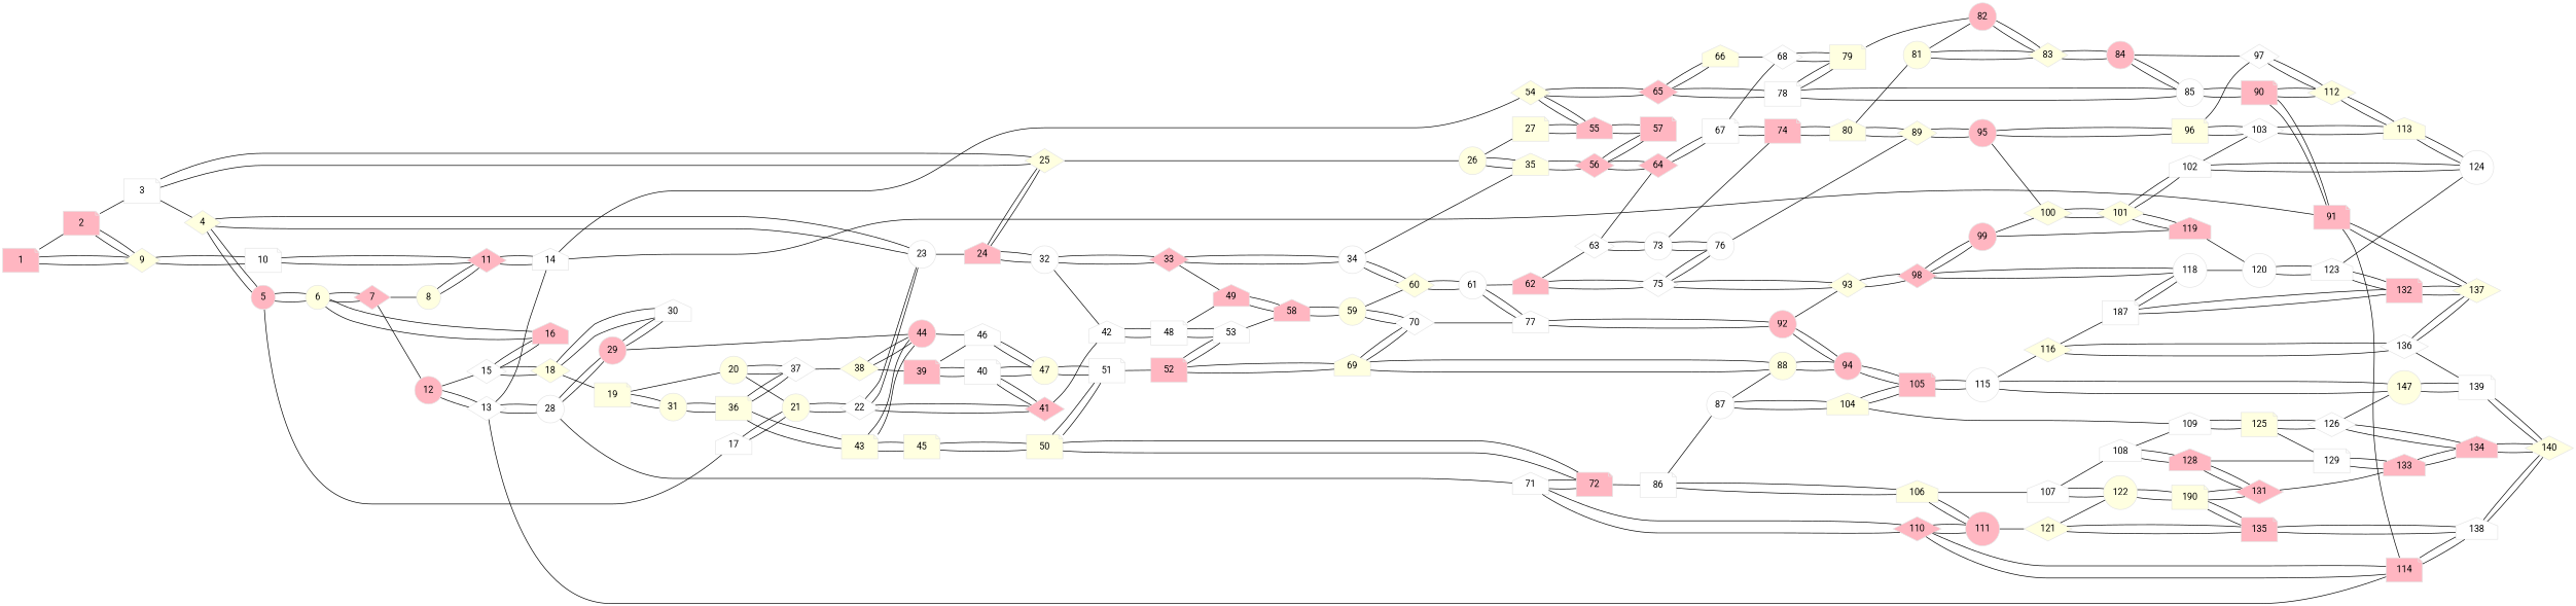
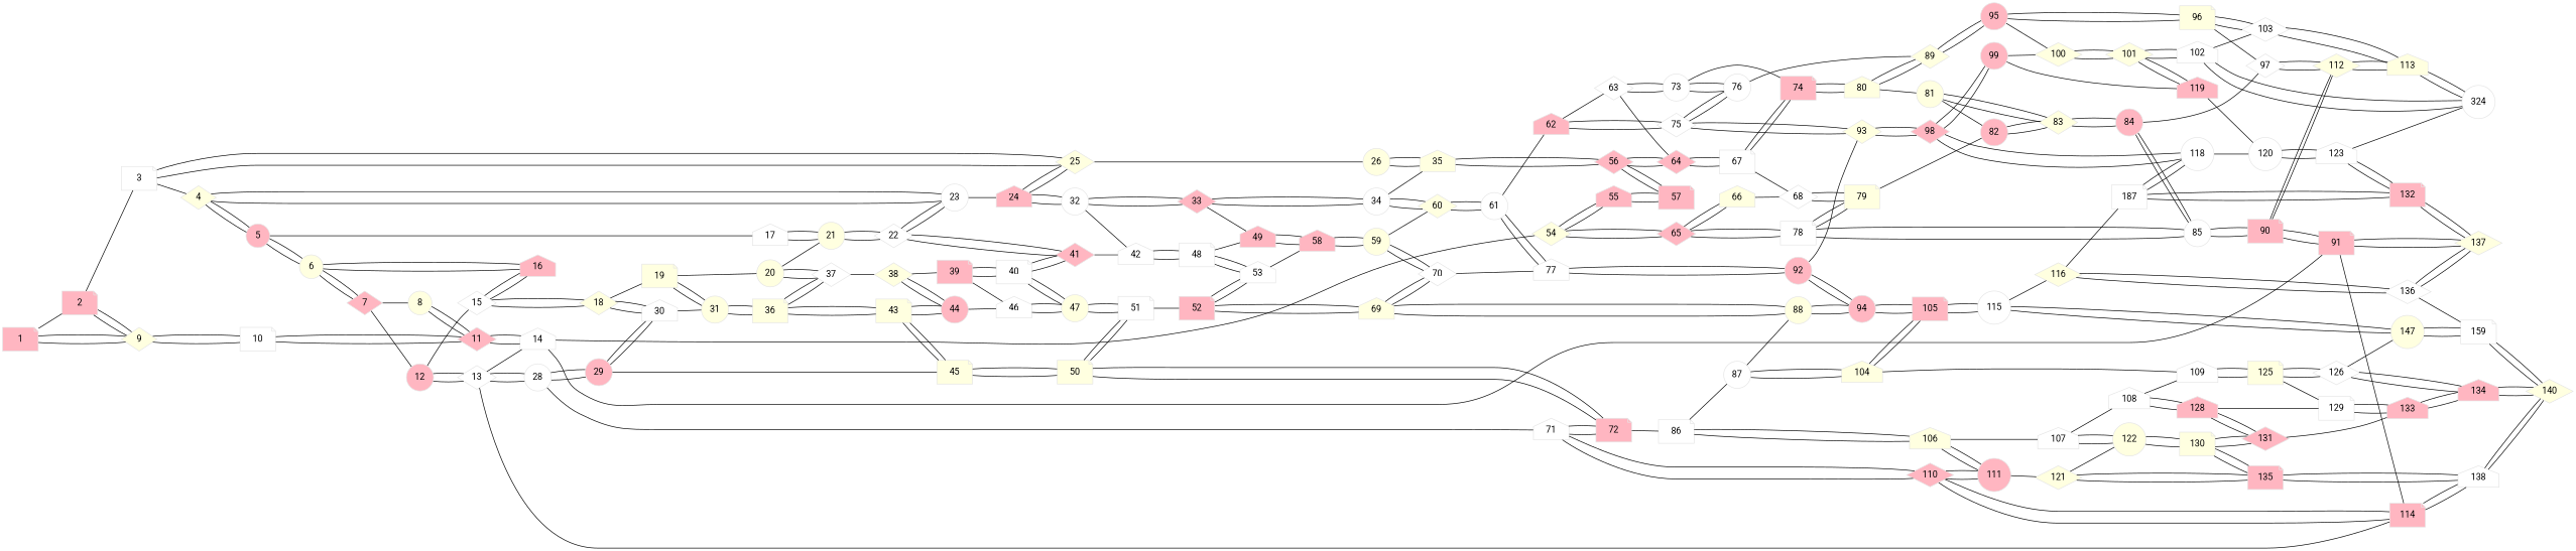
  graph {
    fontname=Roboto
    rankdir=LR
    node [color=gray90 fillcolor=white fontname=Roboto shape=diamond style=filled]
    edge [fontname=Roboto]
    1 [fillcolor=lightpink shape=note]
    2 [fillcolor=lightpink shape=note]
    9 [fillcolor=lightyellow]
    3 [shape=note]
    10 [shape=note]
    4 [fillcolor=lightyellow]
    25 [fillcolor=lightyellow]
    5 [fillcolor=lightpink shape=circle]
    23 [shape=circle]
    26 [fillcolor=lightyellow shape=circle]
    6 [fillcolor=lightyellow shape=circle]
    17 [shape=house]
    24 [fillcolor=lightpink shape=house]
    7 [fillcolor=lightpink]
    16 [fillcolor=lightpink shape=house]
    21 [fillcolor=lightyellow shape=circle]
    8 [fillcolor=lightyellow shape=circle]
    12 [fillcolor=lightpink shape=circle]
    11 [fillcolor=lightpink]
    13
    15
    14 [shape=house]
-   27 [fillcolor=lightyellow shape=note]
    55 [fillcolor=lightpink shape=house]
    54 [fillcolor=lightyellow]
    91 [fillcolor=lightpink shape=note]
    28 [shape=circle]
    114 [fillcolor=lightpink shape=note]
    18 [fillcolor=lightyellow]
    29 [fillcolor=lightpink shape=circle]
    71 [shape=house]
    138 [shape=house]
    65 [fillcolor=lightpink]
    137 [fillcolor=lightyellow]
    19 [fillcolor=lightyellow shape=note]
    30 [shape=house]
    22
    20 [fillcolor=lightyellow shape=circle]
    31 [fillcolor=lightyellow shape=circle]
    37
    36 [fillcolor=lightyellow shape=note]
    38 [fillcolor=lightyellow]
    41 [fillcolor=lightpink]
    42 [shape=house]
    32 [shape=circle]
    33 [fillcolor=lightpink]
    35 [fillcolor=lightyellow shape=house]
    56 [fillcolor=lightpink]
    57 [fillcolor=lightpink shape=note]
    45 [fillcolor=lightyellow shape=note]
    72 [fillcolor=lightpink shape=note]
    110 [fillcolor=lightpink]
    50 [fillcolor=lightyellow shape=note]
    43 [fillcolor=lightyellow shape=note]
    34 [shape=circle]
    49 [fillcolor=lightpink shape=house]
    48 [shape=note]
    60 [fillcolor=lightyellow]
    58 [fillcolor=lightpink shape=house]
    61 [shape=circle]
    64 [fillcolor=lightpink]
    44 [fillcolor=lightpink shape=circle]
    39 [fillcolor=lightpink shape=note]
    40 [shape=note]
    46 [shape=house]
    47 [fillcolor=lightyellow shape=circle]
    51 [shape=note]
    53 [shape=house]
    52 [fillcolor=lightpink shape=note]
    59 [fillcolor=lightyellow shape=circle]
    86 [shape=note]
    69 [fillcolor=lightyellow shape=house]
    70
    88 [fillcolor=lightyellow shape=circle]
    66 [fillcolor=lightyellow shape=house]
    78 [shape=note]
    67 [shape=note]
    77 [shape=house]
    62 [fillcolor=lightpink shape=house]
    63
    75
    92 [fillcolor=lightpink shape=circle]
    73 [shape=circle]
    76 [shape=circle]
    93 [fillcolor=lightyellow]
    74 [fillcolor=lightpink shape=note]
    68
    79 [fillcolor=lightyellow shape=note]
    85 [shape=circle]
    80 [fillcolor=lightyellow shape=house]
    82 [fillcolor=lightpink shape=circle]
    94 [fillcolor=lightpink shape=circle]
    111 [fillcolor=lightpink shape=circle]
    87 [shape=circle]
    106 [fillcolor=lightyellow shape=house]
    89 [fillcolor=lightyellow]
    81 [fillcolor=lightyellow shape=circle]
    98 [fillcolor=lightpink]
    95 [fillcolor=lightpink shape=circle]
    90 [fillcolor=lightpink shape=note]
    83 [fillcolor=lightyellow]
    84 [fillcolor=lightpink shape=circle]
    97
    112 [fillcolor=lightyellow]
    104 [fillcolor=lightyellow shape=house]
    107 [shape=house]
    105 [fillcolor=lightpink shape=note]
    109 [shape=house]
    96 [fillcolor=lightyellow shape=note]
    100 [fillcolor=lightyellow]
    113 [fillcolor=lightyellow shape=house]
    99 [fillcolor=lightpink shape=circle]
    118 [shape=circle]
    115 [shape=circle]
    103
    101 [fillcolor=lightyellow]
    119 [fillcolor=lightpink shape=house]
    120 [shape=circle]
    102 [shape=house]
-   124 [shape=circle]
+   124 [shape=circle label=324]
    125 [fillcolor=lightyellow shape=note]
    116 [fillcolor=lightyellow]
    n123 [fillcolor=lightyellow label=147 shape=circle]
    108 [shape=house]
    122 [fillcolor=lightyellow shape=circle]
    121 [fillcolor=lightyellow]
    128 [fillcolor=lightpink shape=house]
-   130 [fillcolor=lightyellow shape=note label=190]
+   130 [fillcolor=lightyellow shape=note]
    129 [shape=note]
    131 [fillcolor=lightpink]
    126
    135 [fillcolor=lightpink shape=note]
    140 [fillcolor=lightyellow]
    n134 [label=187 shape=note]
    136
-   139 [shape=note]
+   139 [shape=note label=159]
    132 [fillcolor=lightpink shape=note]
    123 [shape=house]
    134 [fillcolor=lightpink shape=house]
    133 [fillcolor=lightpink shape=house]
    1 -- 2
    1 -- 9
    1 -- 9
    2 -- 9
    2 -- 9
    2 -- 3
    9 -- 10
    9 -- 10
    3 -- 4
    3 -- 25
    3 -- 25
    10 -- 11
    10 -- 11
    4 -- 5
    4 -- 5
    4 -- 23
    4 -- 23
    25 -- 26
    5 -- 6
    5 -- 6
    5 -- 17
    23 -- 24
-   26 -- 27
    26 -- 35
    26 -- 35
    6 -- 7
    6 -- 7
    6 -- 16
    6 -- 16
    17 -- 21
    17 -- 21
    24 -- 25
    24 -- 25
    24 -- 32
    24 -- 32
    7 -- 8
    7 -- 12
    21 -- 22
    21 -- 22
    8 -- 11
    8 -- 11
    12 -- 13
    12 -- 13
    12 -- 15
    11 -- 14
    11 -- 14
    13 -- 14
    13 -- 28
    13 -- 28
    13 -- 114
    15 -- 16
    15 -- 16
    15 -- 18
    15 -- 18
    14 -- 54
    14 -- 91
-   27 -- 55
-   27 -- 55
    55 -- 57
    55 -- 57
    54 -- 55
    54 -- 55
    54 -- 65
    54 -- 65
    91 -- 114
    91 -- 137
    91 -- 137
    28 -- 29
    28 -- 29
    28 -- 71
    114 -- 138
    114 -- 138
    18 -- 19
    18 -- 30
    18 -- 30
    29 -- 30
    29 -- 30
-   29 -- 44
+   29 -- 45
    71 -- 72
    71 -- 72
    71 -- 110
    71 -- 110
    138 -- 140
    138 -- 140
    65 -- 66
    65 -- 66
    65 -- 78
    65 -- 78
    19 -- 20
    19 -- 31
    19 -- 31
+   30 -- 31
    22 -- 23
    22 -- 23
    22 -- 41
    22 -- 41
    20 -- 21
    20 -- 37
    20 -- 37
    31 -- 36
    31 -- 36
    37 -- 38
    36 -- 37
    36 -- 37
    36 -- 43
    36 -- 43
    38 -- 44
    38 -- 44
    38 -- 39
    41 -- 42
    42 -- 48
    42 -- 48
    32 -- 42
    32 -- 33
    32 -- 33
    33 -- 34
    33 -- 34
    33 -- 49
    35 -- 56
    35 -- 56
    56 -- 57
    56 -- 57
    56 -- 64
    56 -- 64
    45 -- 50
    45 -- 50
    72 -- 86
    110 -- 114
    110 -- 114
    110 -- 111
    110 -- 111
    50 -- 72
    50 -- 72
    50 -- 51
    50 -- 51
    43 -- 45
    43 -- 45
    43 -- 44
    43 -- 44
    34 -- 35
    34 -- 60
    34 -- 60
    49 -- 58
    49 -- 58
    48 -- 49
    48 -- 53
    48 -- 53
    60 -- 61
    60 -- 61
    58 -- 59
    58 -- 59
    61 -- 77
    61 -- 77
    61 -- 62
    64 -- 67
    64 -- 67
    44 -- 46
    39 -- 40
    39 -- 40
    39 -- 46
    40 -- 41
    40 -- 41
    40 -- 47
    40 -- 47
    46 -- 47
    46 -- 47
    47 -- 51
    47 -- 51
    51 -- 52
    53 -- 58
    52 -- 53
    52 -- 53
    52 -- 69
    52 -- 69
    59 -- 60
    59 -- 70
    59 -- 70
    86 -- 87
    86 -- 106
    86 -- 106
    69 -- 70
    69 -- 70
    69 -- 88
    69 -- 88
    70 -- 77
    88 -- 94
    88 -- 94
    66 -- 68
    78 -- 79
    78 -- 79
    78 -- 85
    78 -- 85
    67 -- 74
    67 -- 74
    67 -- 68
    77 -- 92
    77 -- 92
    62 -- 63
    62 -- 75
    62 -- 75
    63 -- 64
    63 -- 73
    63 -- 73
    75 -- 76
    75 -- 76
    75 -- 93
    75 -- 93
    92 -- 93
    92 -- 94
    92 -- 94
    73 -- 76
    73 -- 76
    73 -- 74
    76 -- 89
    93 -- 98
    93 -- 98
    74 -- 80
    74 -- 80
    68 -- 79
    68 -- 79
    79 -- 82
    85 -- 90
    85 -- 90
    80 -- 89
    80 -- 89
    80 -- 81
    82 -- 83
    82 -- 83
    94 -- 105
    94 -- 105
    111 -- 121
    87 -- 88
    87 -- 104
    87 -- 104
    106 -- 111
    106 -- 111
    106 -- 107
    89 -- 95
    89 -- 95
    81 -- 82
    81 -- 83
    81 -- 83
    98 -- 99
    98 -- 99
    98 -- 118
    98 -- 118
    95 -- 96
    95 -- 96
    95 -- 100
    90 -- 91
    90 -- 91
    90 -- 112
    90 -- 112
    83 -- 84
    83 -- 84
    84 -- 85
    84 -- 85
    84 -- 97
    97 -- 112
    97 -- 112
    112 -- 113
    112 -- 113
    104 -- 105
    104 -- 105
    104 -- 109
    107 -- 108
    107 -- 122
    107 -- 122
    105 -- 115
    105 -- 115
    109 -- 125
    109 -- 125
    96 -- 97
    96 -- 103
    96 -- 103
    100 -- 101
    100 -- 101
    113 -- 124
    113 -- 124
    99 -- 100
    99 -- 119
    118 -- 120
    115 -- 116
    115 -- n123
    115 -- n123
    103 -- 113
    103 -- 113
    101 -- 119
    101 -- 119
    101 -- 102
    101 -- 102
    119 -- 120
    120 -- 123
    120 -- 123
    102 -- 103
    102 -- 124
    102 -- 124
    125 -- 129
    125 -- 126
    125 -- 126
    116 -- n134
    116 -- 136
    116 -- 136
    n123 -- 139
    n123 -- 139
    108 -- 109
    108 -- 128
    108 -- 128
    122 -- 130
    122 -- 130
    121 -- 122
    121 -- 135
    121 -- 135
    128 -- 129
    128 -- 131
    128 -- 131
    130 -- 131
    130 -- 131
    130 -- 135
    130 -- 135
    129 -- 133
    129 -- 133
    131 -- 133
    126 -- n123
    126 -- 134
    126 -- 134
    135 -- 138
    135 -- 138
    n134 -- 118
    n134 -- 118
    n134 -- 132
    n134 -- 132
    136 -- 137
    136 -- 137
    136 -- 139
    139 -- 140
    139 -- 140
    132 -- 137
    132 -- 137
    123 -- 124
    123 -- 132
    123 -- 132
    134 -- 140
    134 -- 140
    133 -- 134
    133 -- 134
  }
